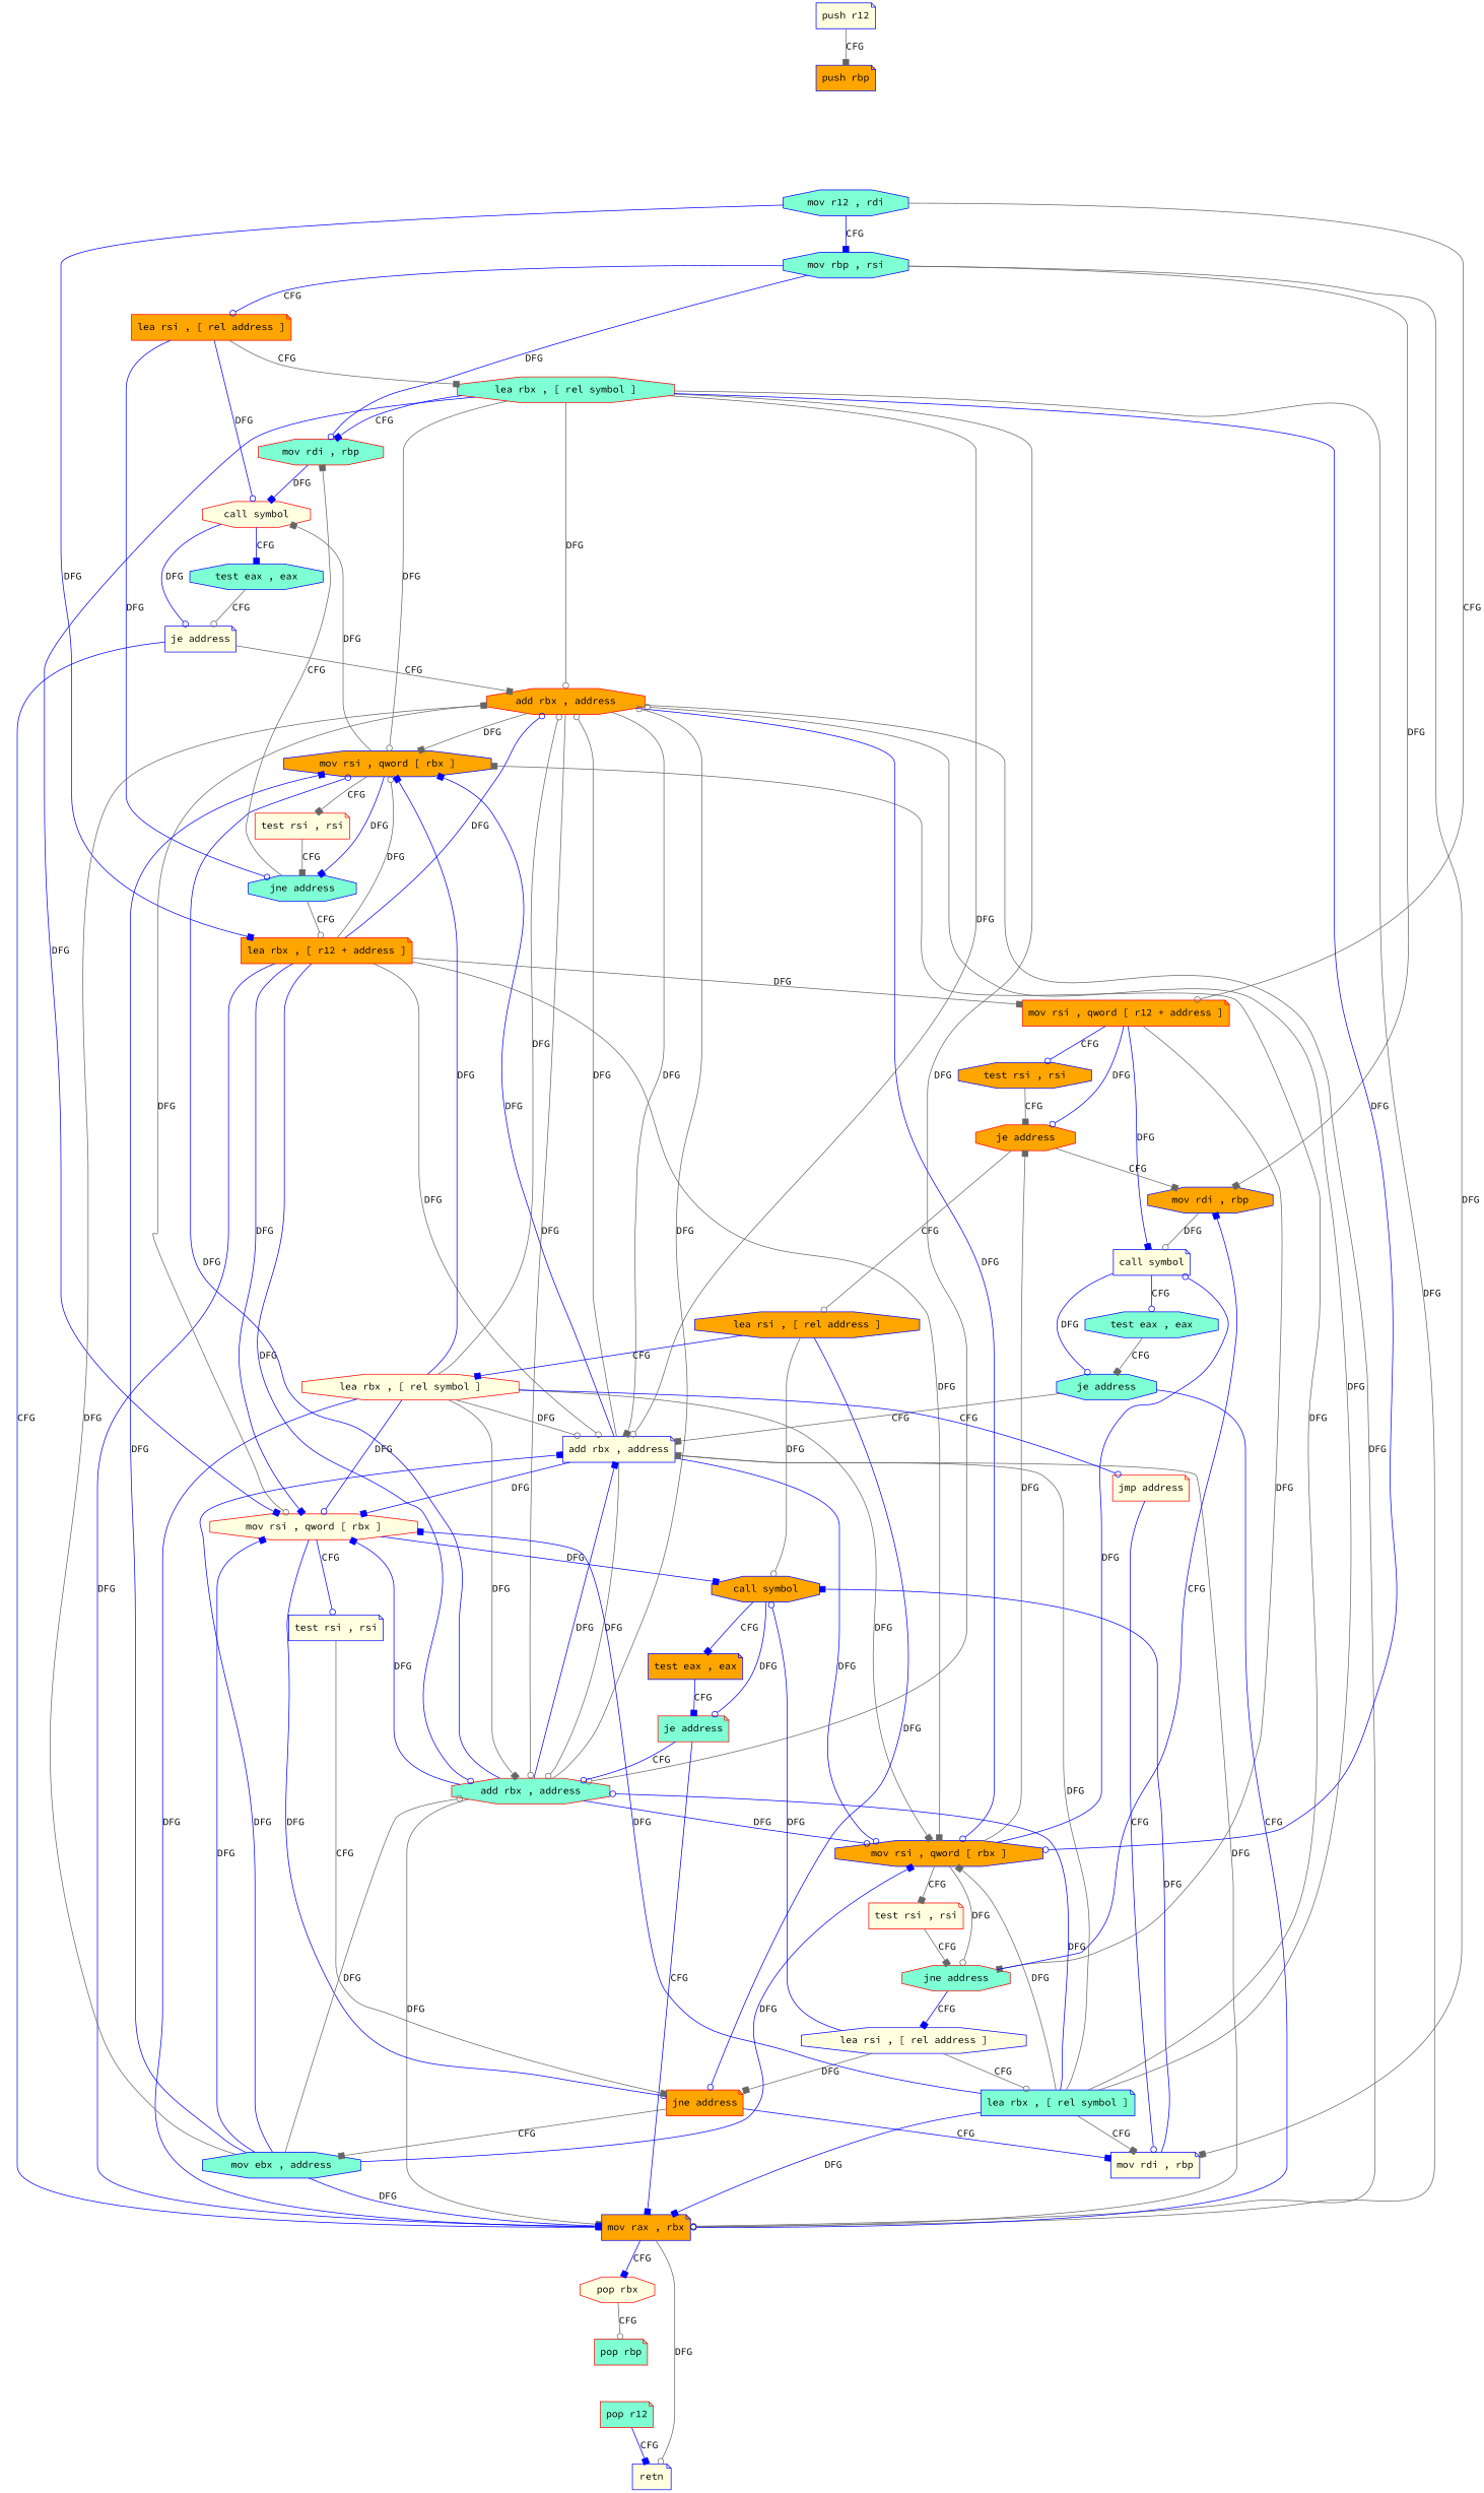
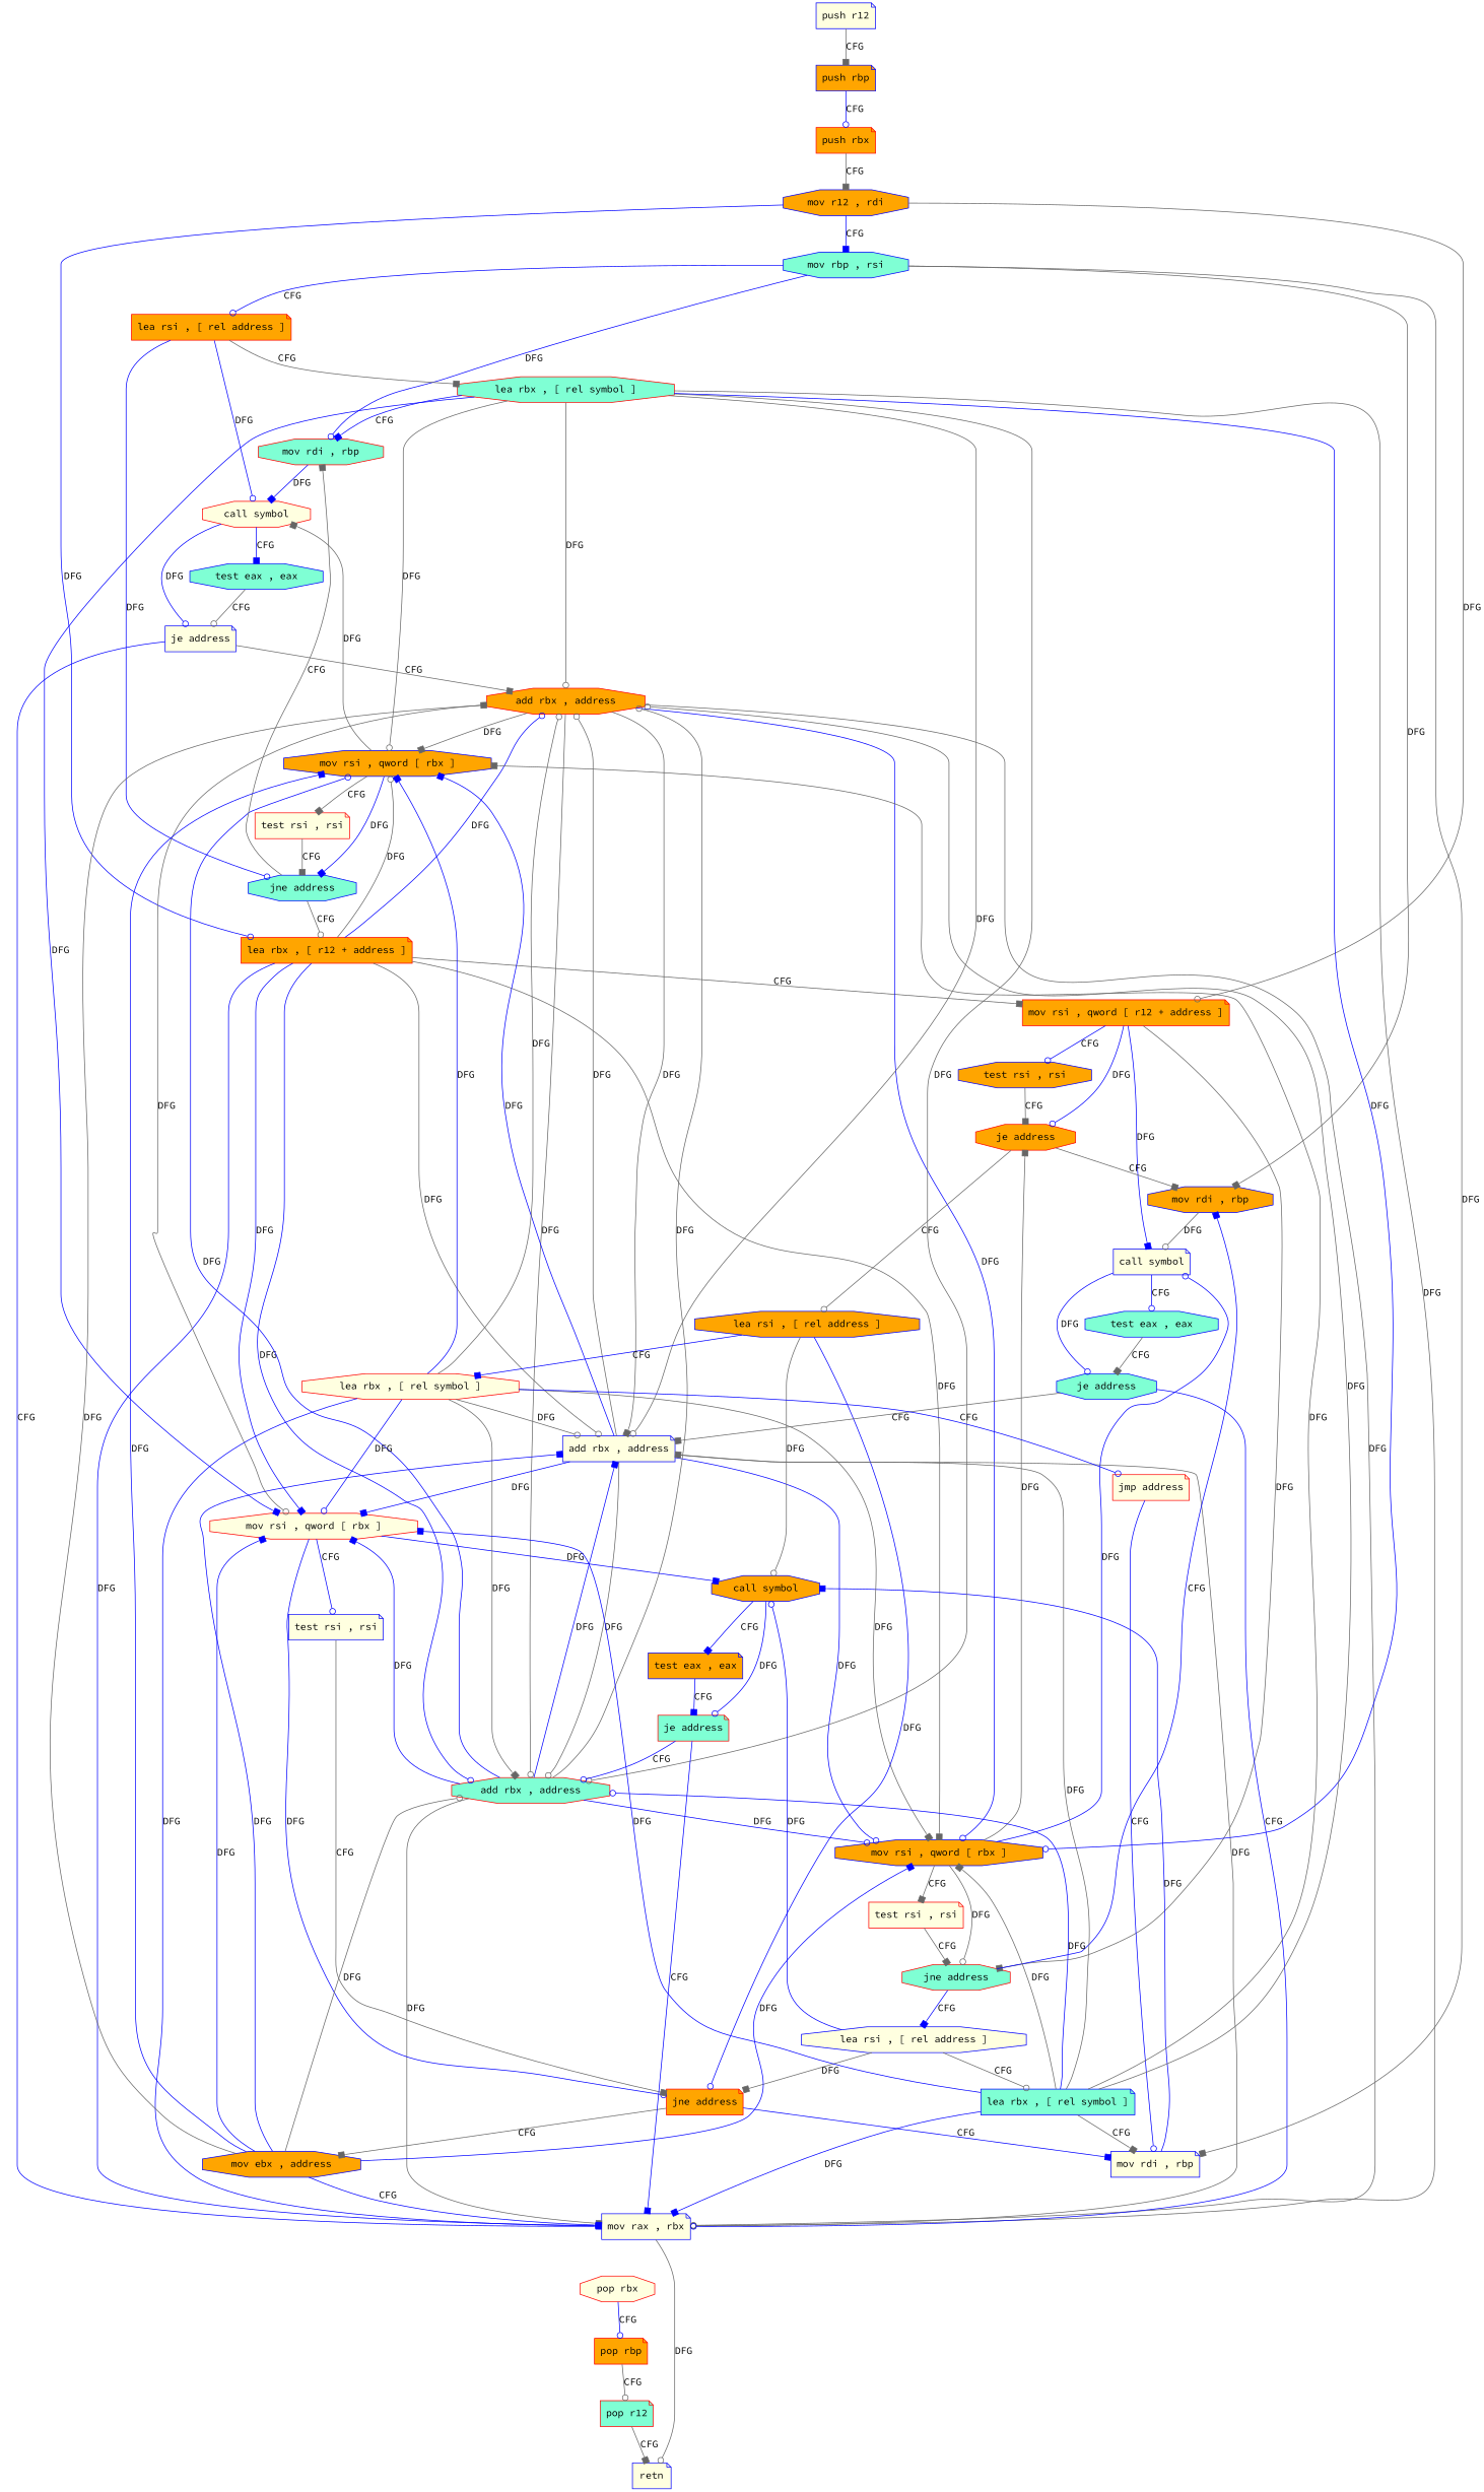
  digraph {
    fontname="Source Code Pro"
    node [color=blue fillcolor=orange fontname="Source Code Pro" shape=octagon style=filled]
    edge [arrowhead=box color=blue fontname="Source Code Pro"]
    n1 [fillcolor=lightyellow label="push r12" shape=note]
    n2 [label="push rbp" shape=note]
-   n4 [fillcolor=aquamarine label="mov r12 , rdi"]
+   n3 [color=red label="push rbx" shape=note]
+   n4 [label="mov r12 , rdi"]
    n5 [fillcolor=aquamarine label="mov rbp , rsi"]
    n6 [color=red label="lea rbx , [ r12 + address ]" shape=note]
    n7 [color=red label="mov rsi , qword [ r12 + address ]" shape=note]
    n8 [color=red label="lea rsi , [ rel address ]" shape=note]
    n9 [color=red fillcolor=aquamarine label="mov rdi , rbp"]
    n10 [label="mov rdi , rbp"]
    n11 [fillcolor=lightyellow label="mov rdi , rbp" shape=note]
-   n12 [label="mov rax , rbx" shape=note]
+   n12 [fillcolor=lightyellow label="mov rax , rbx" shape=note]
    n13 [color=red label="add rbx , address"]
    n14 [label="mov rsi , qword [ rbx ]"]
    n15 [fillcolor=lightyellow label="add rbx , address" shape=note]
    n16 [color=red fillcolor=aquamarine label="add rbx , address"]
    n17 [label="mov rsi , qword [ rbx ]"]
    n18 [color=red fillcolor=lightyellow label="mov rsi , qword [ rbx ]"]
    n19 [label="test rsi , rsi"]
    n20 [color=red label="je address"]
    n21 [fillcolor=lightyellow label="call symbol" shape=note]
    n22 [color=red fillcolor=aquamarine label="jne address"]
    n23 [color=red fillcolor=aquamarine label="lea rbx , [ rel symbol ]"]
    n24 [fillcolor=aquamarine label="jne address"]
    n25 [color=red fillcolor=lightyellow label="call symbol"]
    n26 [label="call symbol"]
    n27 [fillcolor=aquamarine label="test eax , eax"]
    n28 [fillcolor=lightyellow label="je address" shape=note]
    n29 [color=red fillcolor=lightyellow label="pop rbx"]
    n30 [fillcolor=lightyellow label=retn shape=note]
    n31 [color=red fillcolor=lightyellow label="test rsi , rsi" shape=note]
    n32 [color=red fillcolor=lightyellow label="test rsi , rsi" shape=note]
    n33 [color=red label="jne address" shape=note]
    n34 [fillcolor=lightyellow label="test rsi , rsi" shape=note]
-   n35 [color=red fillcolor=aquamarine label="pop rbp" shape=note]
+   n35 [color=red label="pop rbp" shape=note]
    n36 [color=red fillcolor=aquamarine label="pop r12" shape=note]
    n37 [label="lea rsi , [ rel address ]"]
    n38 [fillcolor=aquamarine label="test eax , eax"]
    n39 [fillcolor=aquamarine label="je address"]
    n40 [fillcolor=lightyellow label="lea rsi , [ rel address ]"]
    n41 [color=red fillcolor=lightyellow label="lea rbx , [ rel symbol ]"]
    n42 [color=red fillcolor=lightyellow label="jmp address" shape=note]
    n43 [label="test eax , eax" shape=note]
    n44 [color=red fillcolor=aquamarine label="je address" shape=note]
-   n45 [fillcolor=aquamarine label="mov ebx , address"]
+   n45 [label="mov ebx , address"]
    n46 [fillcolor=aquamarine label="lea rbx , [ rel symbol ]" shape=note]
    n1 -> n2 [color=gray40 label=CFG]
+   n2 -> n3 [arrowhead=odot label=CFG]
+   n3 -> n4 [color=gray40 label=CFG]
    n4 -> n5 [label=CFG]
-   n4 -> n6 [label=DFG]
-   n4 -> n7 [arrowhead=odot color=gray40 label=CFG]
+   n4 -> n6 [arrowhead=odot label=DFG]
+   n4 -> n7 [arrowhead=odot color=gray40 label=DFG]
    n5 -> n8 [arrowhead=odot label=CFG]
    n5 -> n9 [arrowhead=odot label=DFG]
    n5 -> n10 [color=gray40 label=DFG]
    n5 -> n11 [color=gray40 label=DFG]
-   n6 -> n7 [color=gray40 label=DFG]
+   n6 -> n7 [color=gray40 label=CFG]
    n6 -> n12 [label=DFG]
    n6 -> n13 [arrowhead=odot label=DFG]
    n6 -> n14 [arrowhead=odot color=gray40 label=DFG]
    n6 -> n15 [arrowhead=odot color=gray40 label=DFG]
    n6 -> n16 [arrowhead=odot label=DFG]
    n6 -> n17 [color=gray40 label=DFG]
    n6 -> n18 [label=DFG]
    n7 -> n19 [arrowhead=odot label=CFG]
    n7 -> n20 [arrowhead=odot label=DFG]
    n7 -> n21 [label=DFG]
    n7 -> n22 [color=gray40 label=DFG]
    n8 -> n23 [color=gray40 label=CFG]
    n8 -> n24 [arrowhead=odot label=DFG]
    n8 -> n25 [arrowhead=odot label=DFG]
    n9 -> n25 [label=DFG]
    n10 -> n21 [arrowhead=odot color=gray40 label=DFG]
    n11 -> n26 [label=DFG]
-   n12 -> n29 [label=CFG]
    n12 -> n30 [arrowhead=odot color=gray40 label=DFG]
    n13 -> n12 [arrowhead=odot color=gray40 label=DFG]
    n13 -> n14 [color=gray40 label=DFG]
    n13 -> n15 [color=gray40 label=DFG]
    n13 -> n16 [arrowhead=odot color=gray40 label=DFG]
    n13 -> n17 [arrowhead=odot label=DFG]
    n13 -> n18 [arrowhead=odot color=gray40 label=DFG]
    n14 -> n24 [label=DFG]
    n14 -> n25 [color=gray40 label=DFG]
    n14 -> n31 [color=gray40 label=CFG]
    n15 -> n12 [arrowhead=odot color=gray40 label=DFG]
    n15 -> n13 [arrowhead=odot color=gray40 label=DFG]
    n15 -> n14 [label=DFG]
    n15 -> n16 [arrowhead=odot color=gray40 label=DFG]
    n15 -> n17 [arrowhead=odot label=DFG]
    n15 -> n18 [label=DFG]
    n16 -> n12 [color=gray40 label=DFG]
    n16 -> n13 [arrowhead=odot color=gray40 label=DFG]
    n16 -> n14 [arrowhead=odot label=DFG]
    n16 -> n15 [label=DFG]
    n16 -> n17 [arrowhead=odot label=DFG]
    n16 -> n18 [label=DFG]
    n17 -> n20 [color=gray40 label=DFG]
    n17 -> n21 [arrowhead=odot label=DFG]
    n17 -> n22 [arrowhead=odot color=gray40 label=DFG]
    n17 -> n32 [color=gray40 label=CFG]
    n18 -> n26 [label=DFG]
    n18 -> n33 [arrowhead=odot label=DFG]
    n18 -> n34 [arrowhead=odot label=CFG]
    n19 -> n20 [color=gray40 label=CFG]
    n20 -> n10 [color=gray40 label=CFG]
    n20 -> n37 [arrowhead=odot color=gray40 label=CFG]
    n21 -> n38 [arrowhead=odot label=CFG]
    n21 -> n39 [arrowhead=odot label=DFG]
    n22 -> n10 [label=CFG]
    n22 -> n40 [label=CFG]
    n23 -> n9 [label=CFG]
    n23 -> n12 [arrowhead=odot color=gray40 label=DFG]
    n23 -> n13 [arrowhead=odot color=gray40 label=DFG]
    n23 -> n14 [arrowhead=odot color=gray40 label=DFG]
    n23 -> n15 [arrowhead=odot color=gray40 label=DFG]
    n23 -> n16 [arrowhead=odot color=gray40 label=DFG]
    n23 -> n17 [arrowhead=odot label=DFG]
    n23 -> n18 [label=DFG]
    n24 -> n6 [arrowhead=odot color=gray40 label=CFG]
    n24 -> n9 [color=gray40 label=CFG]
    n25 -> n27 [label=CFG]
    n25 -> n28 [arrowhead=odot label=DFG]
    n26 -> n43 [label=CFG]
    n26 -> n44 [arrowhead=odot label=DFG]
    n27 -> n28 [arrowhead=odot color=gray40 label=CFG]
    n28 -> n12 [label=CFG]
    n28 -> n13 [color=gray40 label=CFG]
-   n29 -> n35 [arrowhead=odot color=gray40 label=CFG]
+   n29 -> n35 [arrowhead=odot label=CFG]
    n31 -> n24 [color=gray40 label=CFG]
    n32 -> n22 [color=gray40 label=CFG]
    n33 -> n11 [label=CFG]
    n33 -> n45 [color=gray40 label=CFG]
    n34 -> n33 [color=gray40 label=CFG]
-   n36 -> n30 [label=CFG]
+   n35 -> n36 [arrowhead=odot color=gray40 label=CFG]
+   n36 -> n30 [color=gray40 label=CFG]
    n37 -> n26 [arrowhead=odot color=gray40 label=DFG]
    n37 -> n33 [arrowhead=odot label=DFG]
    n37 -> n41 [label=CFG]
    n38 -> n39 [color=gray40 label=CFG]
    n39 -> n12 [arrowhead=odot label=CFG]
    n39 -> n15 [color=gray40 label=CFG]
    n40 -> n26 [arrowhead=odot label=DFG]
    n40 -> n33 [color=gray40 label=DFG]
    n40 -> n46 [arrowhead=odot color=gray40 label=CFG]
    n41 -> n12 [label=DFG]
    n41 -> n13 [arrowhead=odot color=gray40 label=DFG]
    n41 -> n14 [label=DFG]
    n41 -> n15 [arrowhead=odot color=gray40 label=DFG]
    n41 -> n16 [color=gray40 label=DFG]
    n41 -> n17 [color=gray40 label=DFG]
    n41 -> n18 [arrowhead=odot label=DFG]
    n41 -> n42 [arrowhead=odot label=CFG]
    n42 -> n11 [arrowhead=odot label=CFG]
    n43 -> n44 [label=CFG]
    n44 -> n12 [label=CFG]
    n44 -> n16 [arrowhead=odot label=CFG]
-   n45 -> n12 [label=DFG]
+   n45 -> n12 [label=CFG]
    n45 -> n13 [color=gray40 label=DFG]
    n45 -> n14 [label=DFG]
    n45 -> n15 [label=DFG]
    n45 -> n16 [arrowhead=odot color=gray40 label=DFG]
    n45 -> n17 [label=DFG]
    n45 -> n18 [label=DFG]
    n46 -> n11 [color=gray40 label=CFG]
    n46 -> n12 [label=DFG]
    n46 -> n13 [arrowhead=odot color=gray40 label=DFG]
    n46 -> n14 [color=gray40 label=DFG]
    n46 -> n15 [color=gray40 label=DFG]
    n46 -> n16 [arrowhead=odot label=DFG]
    n46 -> n17 [color=gray40 label=DFG]
    n46 -> n18 [label=DFG]
  }
